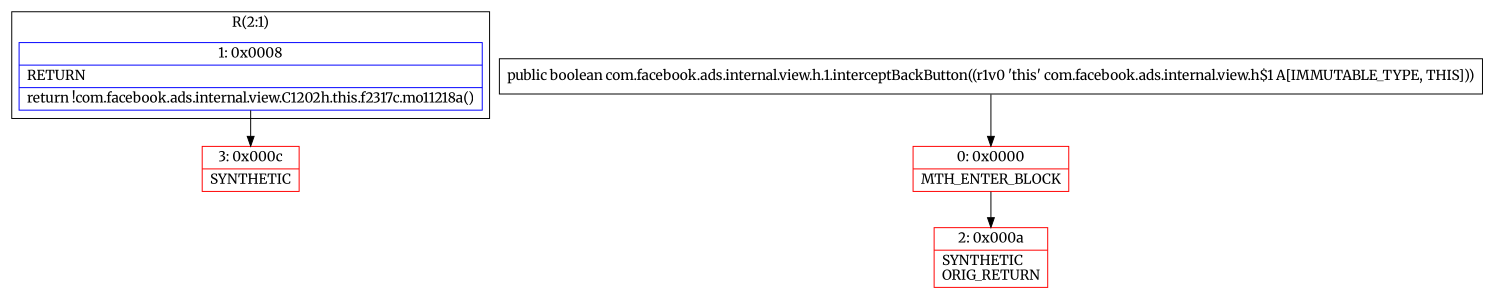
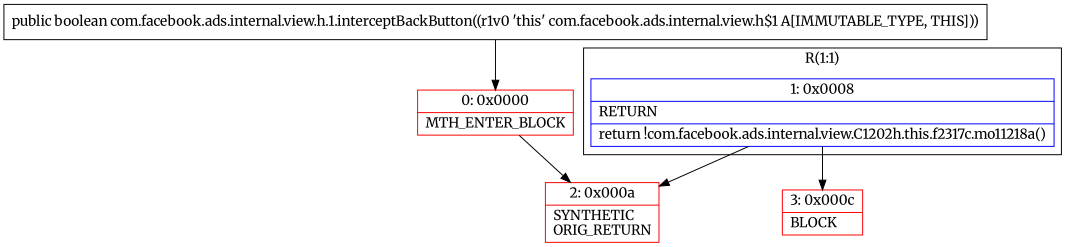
  digraph {
    fontname=Merriweather
    node [color=red fontname=Merriweather shape=record]
    edge [fontname=Merriweather]
    n1 [color=blue label="{1\:\ 0x0008|RETURN\l|return !com.facebook.ads.internal.view.C1202h.this.f2317c.mo11218a()\l}"]
    n2 [label="{2\:\ 0x000a|SYNTHETIC\lORIG_RETURN\l}"]
-   n3 [label="{3\:\ 0x000c|SYNTHETIC\l}"]
+   n3 [label="{3\:\ 0x000c|BLOCK\l}"]
    n4 [label="{0\:\ 0x0000|MTH_ENTER_BLOCK\l}"]
    n5 [label="{public boolean com.facebook.ads.internal.view.h.1.interceptBackButton((r1v0 'this' com.facebook.ads.internal.view.h$1 A[IMMUTABLE_TYPE, THIS])) }" color=""]
    subgraph cluster_1 {
-     label="R(2:1)"
+     label="R(1:1)"
      n1
    }
+   n1 -> n2
    n1 -> n3
    n4 -> n2
    n5 -> n4
  }
